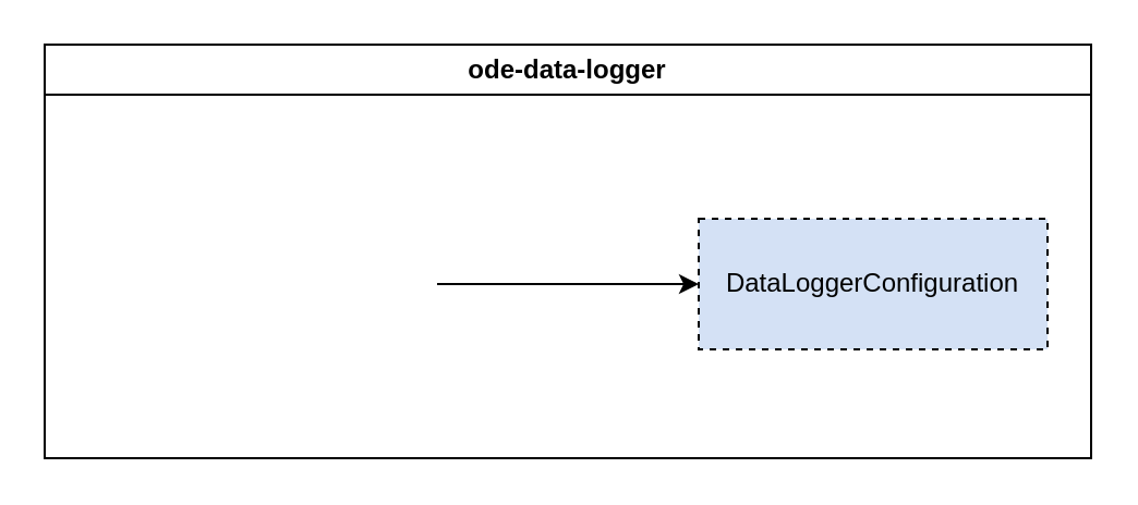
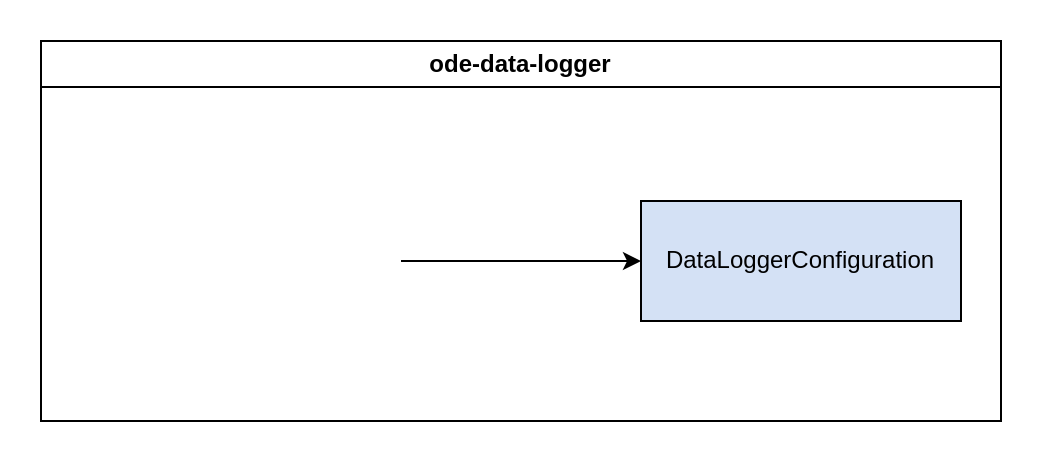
  <mxCell id="0" />
  <mxCell id="1" parent="0" />
  <mxCell id="2" value="ode-data-logger" style="swimlane;whiteSpace=wrap;html=1;" vertex="1" parent="1"><mxGeometry x="20" y="20" width="480" height="190" as="geometry" /></mxCell>
  <mxCell id="3" value="" style="endArrow=classic;html=1;rounded=0;entryX=0;entryY=0.5;entryDx=0;entryDy=0;" edge="1" parent="2" target="4"><mxGeometry width="50" height="50" relative="1" as="geometry"><mxPoint x="180" y="110" as="sourcePoint" /><mxPoint x="230" y="60" as="targetPoint" /></mxGeometry></mxCell>
- <mxCell id="4" value="DataLoggerConfiguration" style="rounded=0;whiteSpace=wrap;html=1;fillColor=#D4E1F5;container=0;dashed=1;" vertex="1" parent="2"><mxGeometry x="300" y="80" width="160" height="60" as="geometry" /></mxCell>
+ <mxCell id="4" value="DataLoggerConfiguration" style="rounded=0;whiteSpace=wrap;html=1;fillColor=#D4E1F5;container=0;" vertex="1" parent="2"><mxGeometry x="300" y="80" width="160" height="60" as="geometry" /></mxCell>
